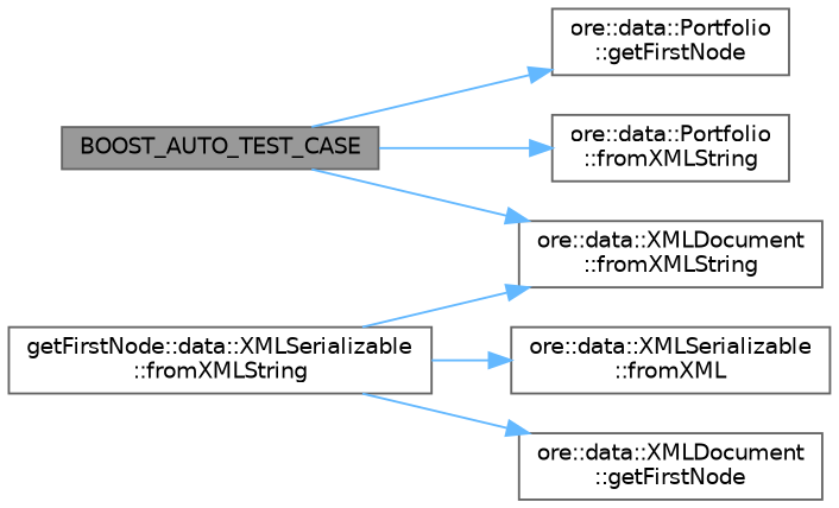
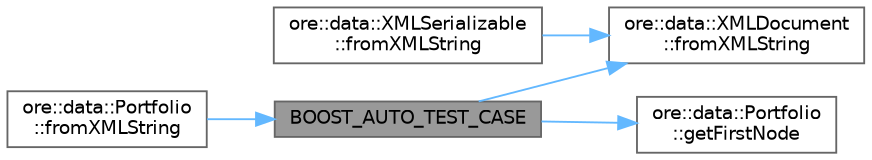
  digraph {
    rankdir=LR
    node [color=grey40 fillcolor=white fontname=Helvetica fontsize=10 shape=box style=filled]
    edge [color=steelblue1 fontname=Helvetica fontsize=10 labelfontname=Helvetica labelfontsize=10 style=solid]
    n1 [color=gray40 fillcolor=grey60 fontcolor=black height=0.2 label=BOOST_AUTO_TEST_CASE width=0.4]
    n2 [height=0.2 label="ore::data::Portfolio\l::getFirstNode" width=0.4]
    n3 [height=0.2 label="ore::data::Portfolio\l::fromXMLString" width=0.4]
    n4 [height=0.2 label="ore::data::XMLDocument\l::fromXMLString" width=0.4]
-   n5 [height=0.2 label="getFirstNode::data::XMLSerializable\l::fromXMLString" width=0.4]
-   n6 [height=0.2 label="ore::data::XMLSerializable\l::fromXML" width=0.4]
-   n7 [height=0.2 label="ore::data::XMLDocument\l::getFirstNode" width=0.4]
+   n5 [height=0.2 label="ore::data::XMLSerializable\l::fromXMLString" width=0.4]
    n1 -> n2
-   n1 -> n3
+   n3 -> n1
    n1 -> n4
    n5 -> n4
-   n5 -> n6
-   n5 -> n7
  }
